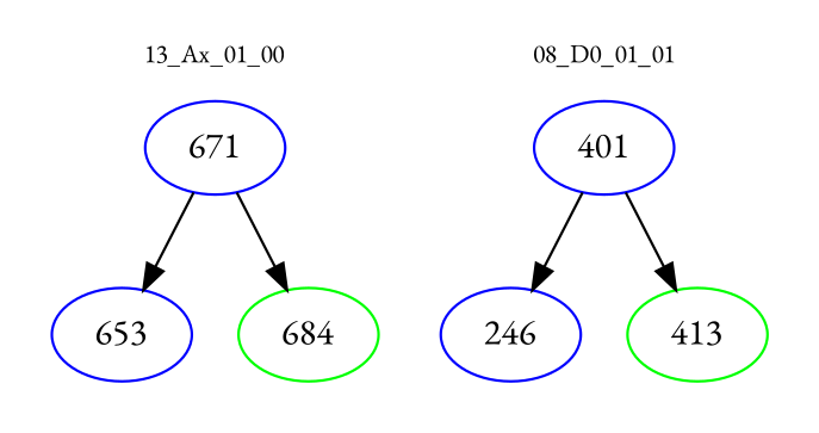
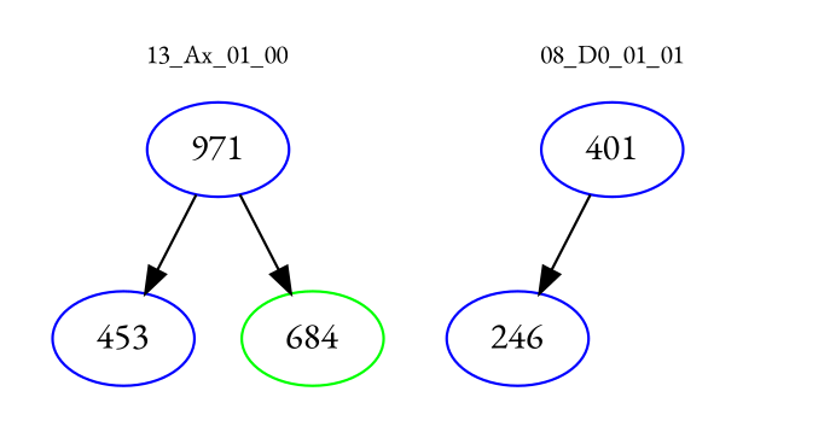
  digraph {
    fontname="EB Garamond"
    node [color=blue fontname="EB Garamond"]
    edge [color=black fontname="EB Garamond"]
-   n1 [label=671]
-   n2 [label=653]
+   n1 [label=971]
+   n2 [label=453]
    n3 [color=green label=684]
    n4 [label=401]
    n5 [label=246]
-   n6 [color=green label=413]
    subgraph cluster_1 {
      color=white
      fontsize=10
      label="13_Ax_01_00"
      n1
      n2
      n3
    }
    subgraph cluster_2 {
      color=white
      fontsize=10
      label="08_D0_01_01"
      n4
      n5
-     n6
    }
    n1 -> n2
    n1 -> n3
    n4 -> n5
-   n4 -> n6
  }
